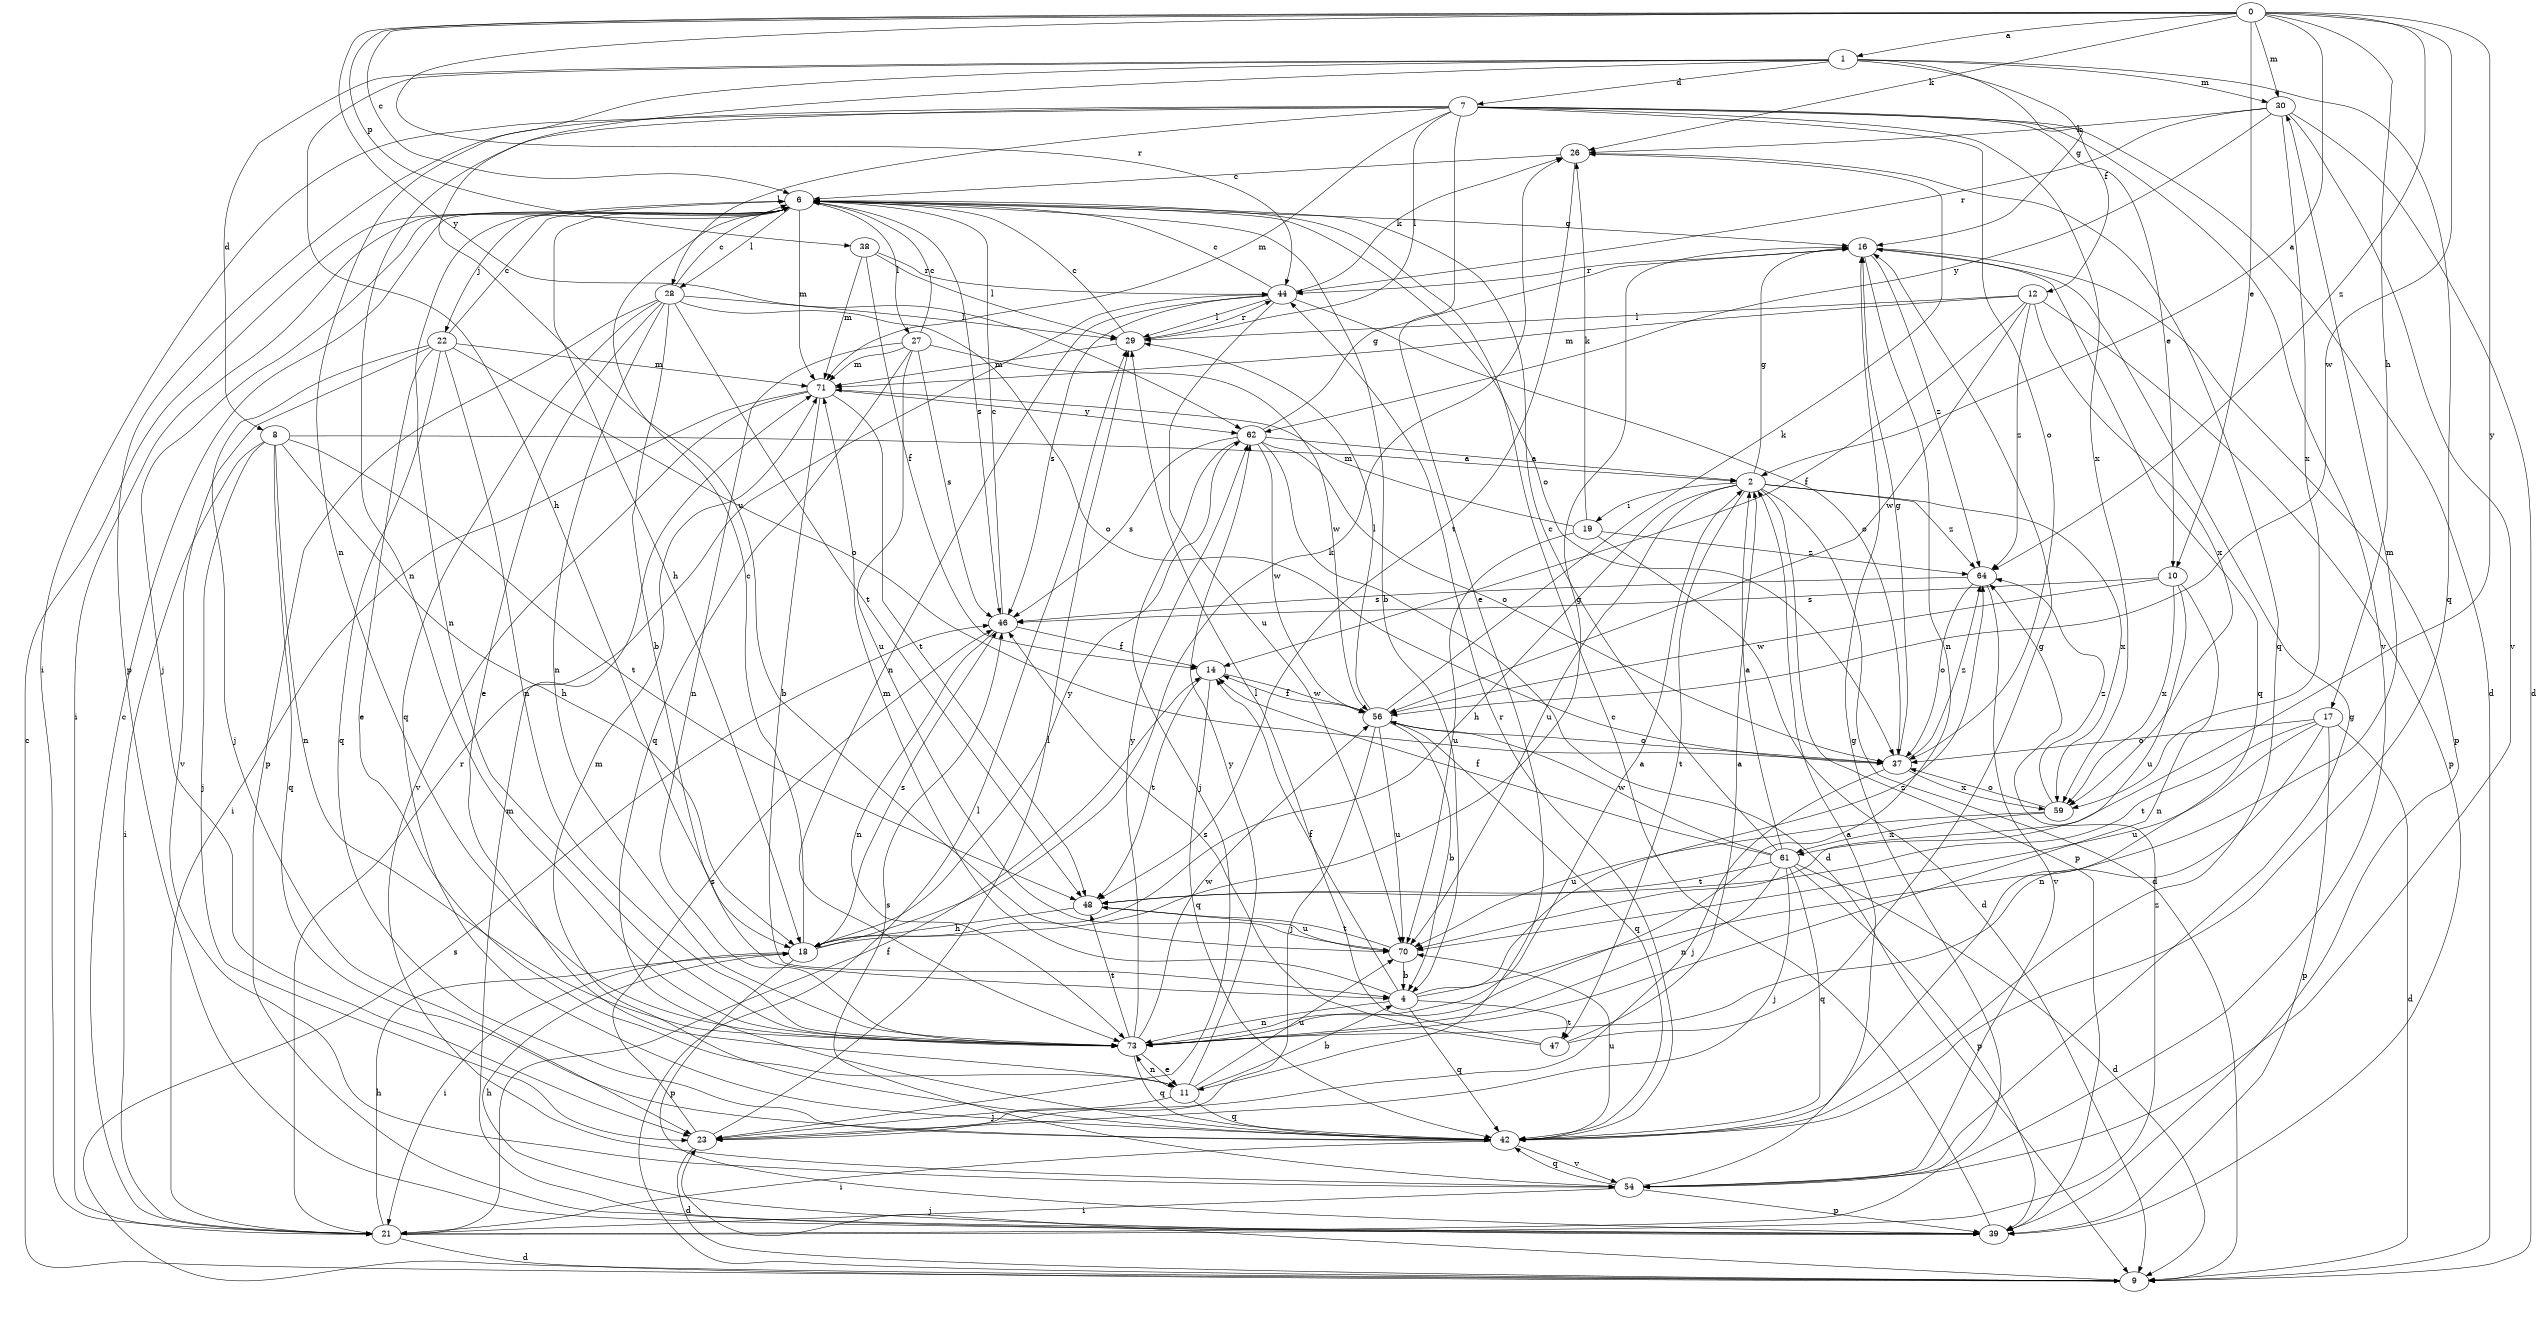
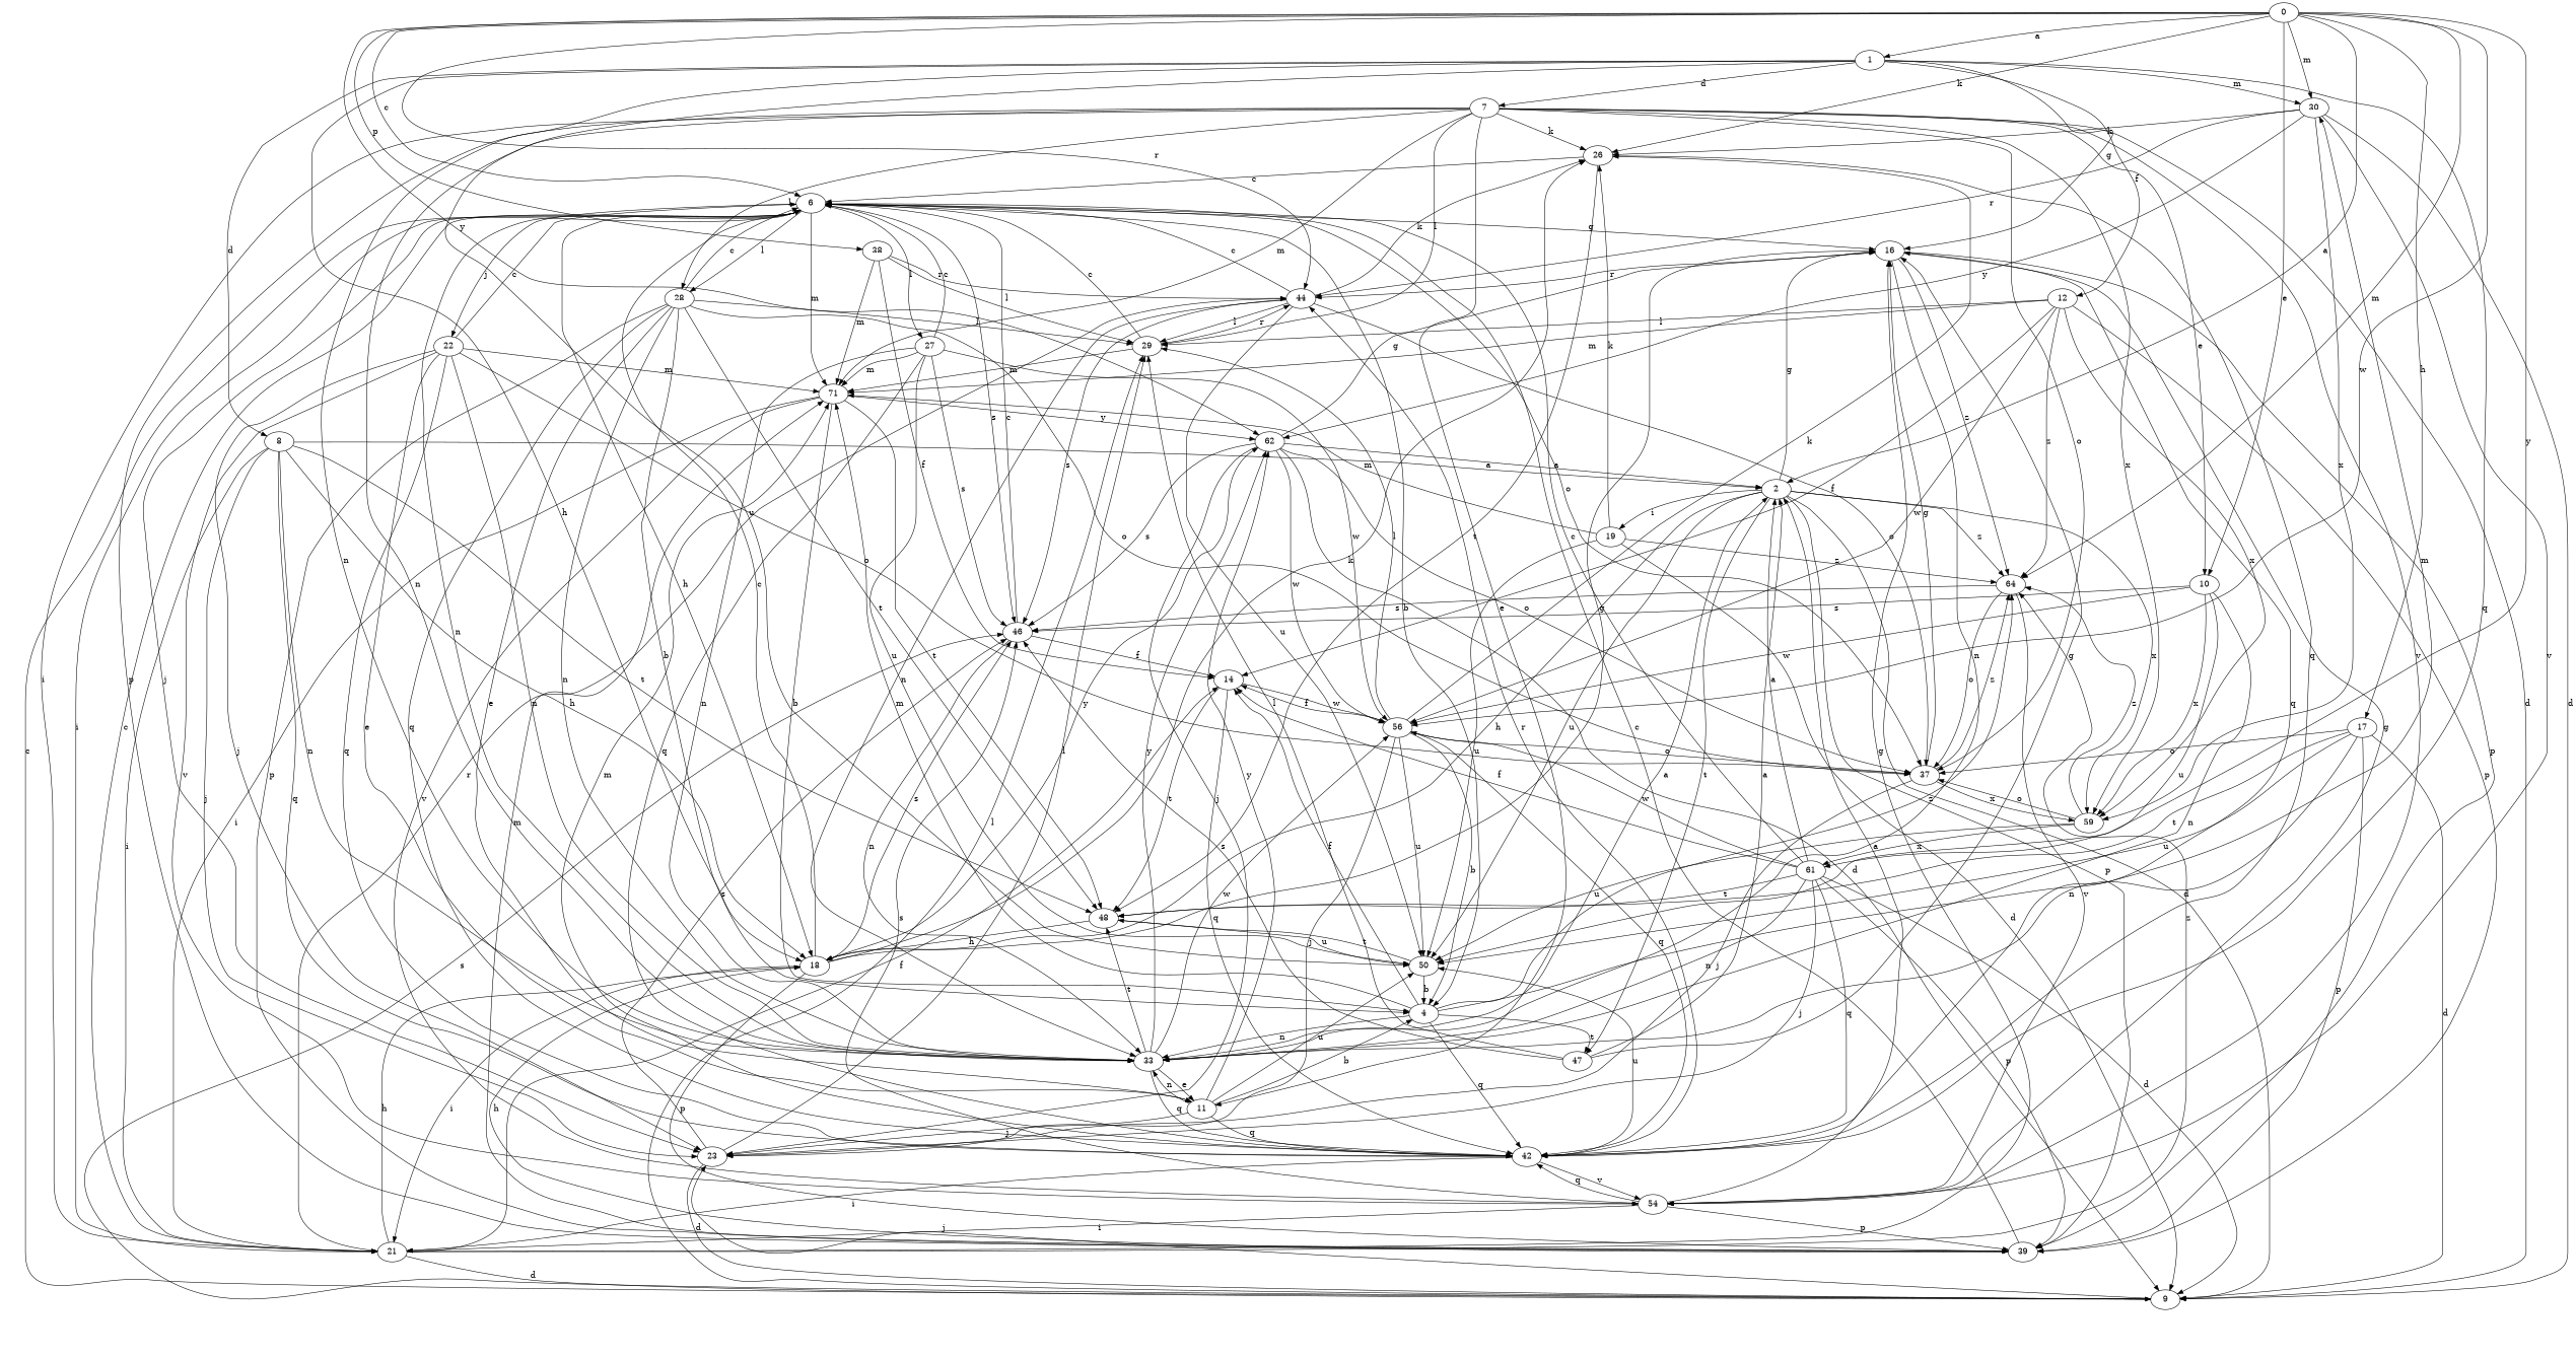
  strict digraph {
    0
    1
    2
    6
    10
    17
    26
    30
    38
    44
    56
    61
    62
    64
    7
    8
    12
    16
    18
-   33 [label=73]
+   33
    42
-   50 [label=70]
+   50
    9
    19
    39
    47
    59
    46
    4
    n30 [label=71]
    21
    22
    23
    27
    28
    37
    48
    54
    14
    29
    11
    0 -> 1 [label=a]
    0 -> 2 [label=a]
    0 -> 6 [label=c]
    0 -> 10 [label=e]
    0 -> 17 [label=h]
    0 -> 26 [label=k]
    0 -> 30 [label=m]
    0 -> 38 [label=p]
    0 -> 44 [label=r]
    0 -> 56 [label=w]
    0 -> 61 [label=y]
    0 -> 62 [label=y]
-   0 -> 64 [label=z]
+   0 -> 64 [label=m]
    1 -> 30 [label=m]
    1 -> 7 [label=d]
    1 -> 8 [label=d]
    1 -> 12 [label=f]
    1 -> 16 [label=g]
    1 -> 18 [label=h]
    1 -> 33 [label=n]
    1 -> 42 [label=q]
    1 -> 50 [label=u]
    2 -> 64 [label=z]
    2 -> 16 [label=g]
    2 -> 18 [label=h]
    2 -> 50 [label=u]
    2 -> 9 [label=d]
    2 -> 19 [label=i]
    2 -> 39 [label=p]
    2 -> 47 [label=t]
    2 -> 59 [label=x]
    6 -> 16 [label=g]
    6 -> 18 [label=h]
    6 -> 33 [label=n]
    6 -> 46 [label=s]
    6 -> 4 [label=b]
    6 -> n30 [label=m]
    6 -> 21 [label=i]
    6 -> 22 [label=j]
    6 -> 23 [label=j]
    6 -> 27 [label=l]
    6 -> 28 [label=l]
    6 -> 37 [label=o]
    10 -> 56 [label=w]
    10 -> 33 [label=n]
    10 -> 50 [label=u]
    10 -> 59 [label=x]
    10 -> 46 [label=s]
    17 -> 33 [label=n]
    17 -> 50 [label=u]
    17 -> 9 [label=d]
    17 -> 39 [label=p]
    17 -> 37 [label=o]
    17 -> 48 [label=t]
    26 -> 6 [label=c]
    26 -> 42 [label=q]
    26 -> 48 [label=t]
    30 -> 26 [label=k]
    30 -> 44 [label=r]
    30 -> 62 [label=y]
    30 -> 9 [label=d]
    30 -> 59 [label=x]
    30 -> 54 [label=v]
    38 -> 44 [label=r]
    38 -> n30 [label=m]
    38 -> 14 [label=f]
    38 -> 29 [label=l]
    44 -> 6 [label=c]
    44 -> 26 [label=k]
    44 -> 33 [label=n]
    44 -> 50 [label=u]
    44 -> 46 [label=s]
    44 -> 37 [label=o]
    44 -> 29 [label=l]
    56 -> 26 [label=k]
    56 -> 42 [label=q]
    56 -> 50 [label=u]
    56 -> 4 [label=b]
    56 -> 23 [label=j]
    56 -> 37 [label=o]
    56 -> 14 [label=f]
    56 -> 29 [label=l]
    61 -> 2 [label=a]
    61 -> 6 [label=c]
    61 -> 56 [label=w]
    61 -> 33 [label=n]
    61 -> 42 [label=q]
    61 -> 9 [label=d]
    61 -> 39 [label=p]
    61 -> 23 [label=j]
    61 -> 48 [label=t]
    61 -> 14 [label=f]
    62 -> 2 [label=a]
    62 -> 56 [label=w]
    62 -> 16 [label=g]
    62 -> 9 [label=d]
    62 -> 46 [label=s]
    62 -> 23 [label=j]
    62 -> 37 [label=o]
    64 -> 46 [label=s]
    64 -> 37 [label=o]
    64 -> 54 [label=v]
    7 -> 10 [label=e]
+   7 -> 26 [label=k]
    7 -> 33 [label=n]
    7 -> 9 [label=d]
    7 -> 39 [label=p]
    7 -> 59 [label=x]
    7 -> n30 [label=m]
    7 -> 21 [label=i]
    7 -> 28 [label=l]
    7 -> 37 [label=o]
    7 -> 54 [label=v]
    7 -> 29 [label=l]
    7 -> 11 [label=e]
    8 -> 2 [label=a]
    8 -> 18 [label=h]
    8 -> 33 [label=n]
    8 -> 42 [label=q]
    8 -> 21 [label=i]
    8 -> 23 [label=j]
    8 -> 48 [label=t]
    12 -> 56 [label=w]
    12 -> 64 [label=z]
    12 -> 39 [label=p]
    12 -> 59 [label=x]
    12 -> n30 [label=m]
    12 -> 14 [label=f]
    12 -> 29 [label=l]
    16 -> 44 [label=r]
    16 -> 64 [label=z]
    16 -> 33 [label=n]
    16 -> 42 [label=q]
    16 -> 39 [label=p]
    18 -> 6 [label=c]
    18 -> 26 [label=k]
    18 -> 62 [label=y]
    18 -> 16 [label=g]
    18 -> 39 [label=p]
    18 -> 46 [label=s]
    18 -> 21 [label=i]
    33 -> 2 [label=a]
    33 -> 56 [label=w]
    33 -> 62 [label=y]
    33 -> 42 [label=q]
    33 -> 48 [label=t]
    33 -> 11 [label=e]
    42 -> 44 [label=r]
    42 -> 50 [label=u]
    42 -> n30 [label=m]
    42 -> 21 [label=i]
    42 -> 54 [label=v]
    50 -> 4 [label=b]
    50 -> 48 [label=t]
    9 -> 6 [label=c]
    9 -> 46 [label=s]
    9 -> 23 [label=j]
    9 -> 29 [label=l]
    19 -> 26 [label=k]
    19 -> 64 [label=z]
    19 -> 50 [label=u]
    19 -> 9 [label=d]
    19 -> n30 [label=m]
    39 -> 6 [label=c]
    39 -> 18 [label=h]
    39 -> n30 [label=m]
    47 -> 2 [label=a]
    47 -> 16 [label=g]
    47 -> 46 [label=s]
    47 -> 29 [label=l]
    59 -> 61 [label=x]
    59 -> 64 [label=z]
    59 -> 50 [label=u]
    59 -> 37 [label=o]
    46 -> 6 [label=c]
    46 -> 33 [label=n]
    46 -> 14 [label=f]
    4 -> 30 [label=m]
    4 -> 64 [label=z]
    4 -> 33 [label=n]
    4 -> 42 [label=q]
    4 -> 47 [label=t]
    4 -> n30 [label=m]
    4 -> 14 [label=f]
    n30 -> 62 [label=y]
    n30 -> 4 [label=b]
    n30 -> 21 [label=i]
    n30 -> 48 [label=t]
    n30 -> 54 [label=v]
    21 -> 6 [label=c]
    21 -> 44 [label=r]
    21 -> 64 [label=z]
    21 -> 16 [label=g]
    21 -> 18 [label=h]
    21 -> 9 [label=d]
    21 -> 14 [label=f]
    22 -> 6 [label=c]
    22 -> 33 [label=n]
    22 -> 42 [label=q]
    22 -> n30 [label=m]
    22 -> 23 [label=j]
    22 -> 37 [label=o]
    22 -> 54 [label=v]
    22 -> 11 [label=e]
    23 -> 9 [label=d]
    23 -> 46 [label=s]
    23 -> 29 [label=l]
    27 -> 6 [label=c]
    27 -> 56 [label=w]
    27 -> 33 [label=n]
    27 -> 42 [label=q]
    27 -> 50 [label=u]
    27 -> 46 [label=s]
    27 -> n30 [label=m]
    28 -> 6 [label=c]
    28 -> 33 [label=n]
    28 -> 42 [label=q]
    28 -> 39 [label=p]
    28 -> 4 [label=b]
    28 -> 37 [label=o]
    28 -> 48 [label=t]
    28 -> 29 [label=l]
    28 -> 11 [label=e]
    37 -> 64 [label=z]
    37 -> 16 [label=g]
    37 -> 59 [label=x]
    37 -> 23 [label=j]
    48 -> 18 [label=h]
    48 -> 50 [label=u]
    54 -> 2 [label=a]
    54 -> 16 [label=g]
    54 -> 42 [label=q]
    54 -> 39 [label=p]
    54 -> 46 [label=s]
    54 -> 21 [label=i]
    14 -> 56 [label=w]
    14 -> 42 [label=q]
    14 -> 48 [label=t]
    29 -> 6 [label=c]
    29 -> 44 [label=r]
    29 -> n30 [label=m]
    11 -> 62 [label=y]
    11 -> 33 [label=n]
    11 -> 42 [label=q]
    11 -> 50 [label=u]
    11 -> 4 [label=b]
    11 -> 23 [label=j]
  }
